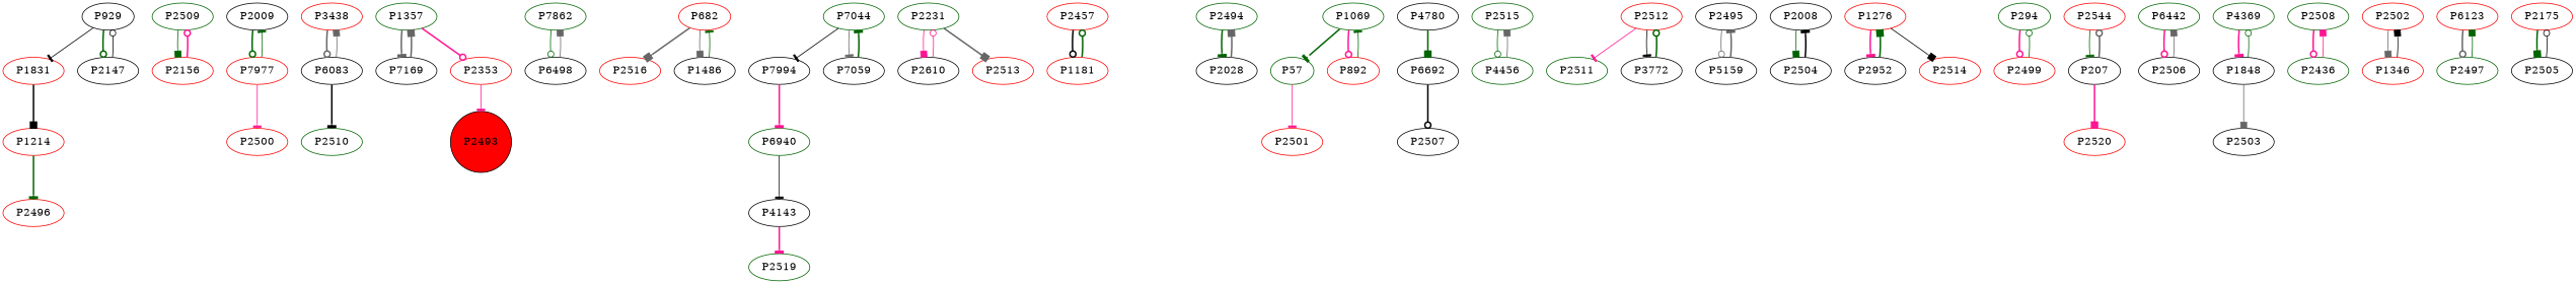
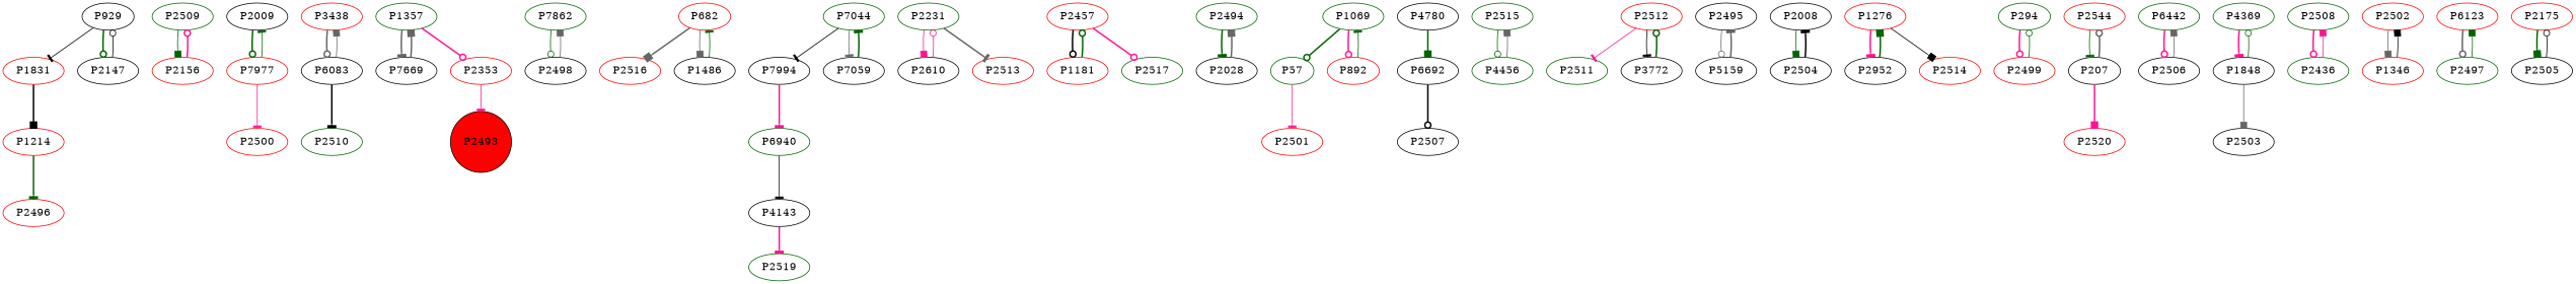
  digraph {
    node [color=black]
    edge [arrowhead=tee color=darkgreen style=bold]
    P1831 [color=red]
    P1214 [color=red]
    P2496 [color=red]
    P2509 [color=darkgreen]
    P2156 [color=red]
    n6 [label=P2009]
    P7977 [color=red]
    P2500 [color=red]
    n9 [color=red label=P3438]
    P6083
    P2510 [color=darkgreen]
    P1357 [color=darkgreen]
-   P7169
+   P7169 [label=P7669]
    P2353 [color=red]
    P2493 [fillcolor=red shape=circle style=filled]
    P7862 [color=darkgreen]
-   P2498 [label=P6498]
+   P2498
    P682 [color=red]
    P2516 [color=red]
    P1486
    P6940 [color=darkgreen]
    P7994
    P4143
    P2519 [color=darkgreen]
    P2231 [color=darkgreen]
    P2610
    P2513 [color=red]
    P2457 [color=red]
    P1181 [color=red]
+   P2517 [color=darkgreen]
    P2494 [color=darkgreen]
    P2028
    P1069 [color=darkgreen]
    P57 [color=darkgreen]
    P892 [color=red]
    P2501 [color=red]
    P4780
    P6692
    P2507
    P2515 [color=darkgreen]
    P4456 [color=darkgreen]
    P2512 [color=red]
    P2511 [color=darkgreen]
    P3772
    P2495
    P5159
    P2008
    P2504
    P929
    P2147
    P1276 [color=red]
    P2952
    P2514 [color=red]
    P294 [color=darkgreen]
    P2499 [color=red]
    P2544 [color=red]
    P207
    P2520 [color=red]
    P6442 [color=darkgreen]
    P2506
    P4369 [color=darkgreen]
    P1848
    P2503
    P2508 [color=darkgreen]
    P2436 [color=darkgreen]
    P7044 [color=darkgreen]
    P7059
    P2502 [color=red]
    P1346 [color=red]
    P6123 [color=red]
    P2497 [color=darkgreen]
    P2175 [color=red]
    P2505
    P1831 -> P1214 [arrowhead=box color=black]
    P1214 -> P2496
    P2509 -> P2156 [arrowhead=box style=solid]
    P2156 -> P2509 [arrowhead=odot color=deeppink]
    n6 -> P7977 [arrowhead=odot]
    P7977 -> n6 [style=solid]
    P7977 -> P2500 [color=deeppink style=solid]
    n9 -> P6083 [arrowhead=odot color=gray40]
    P6083 -> n9 [arrowhead=box color=gray40 style=solid]
    P6083 -> P2510 [color=black]
    P1357 -> P7169 [color=gray40]
    P1357 -> P2353 [arrowhead=odot color=deeppink]
    P7169 -> P1357 [arrowhead=box color=gray40]
    P2353 -> P2493 [color=deeppink style=solid]
    P7862 -> P2498 [arrowhead=odot style=solid]
    P2498 -> P7862 [arrowhead=box color=gray40 style=solid]
    P682 -> P2516 [arrowhead=box color=gray40]
    P682 -> P1486 [arrowhead=box color=gray40 style=solid]
    P1486 -> P682 [style=solid]
    P6940 -> P4143 [color=black style=solid]
    P7994 -> P6940 [color=deeppink]
    P4143 -> P2519 [color=deeppink]
    P2231 -> P2610 [arrowhead=box color=deeppink style=solid]
-   P2231 -> P2513 [arrowhead=box color=gray40]
+   P2231 -> P2513 [color=gray40]
    P2610 -> P2231 [arrowhead=odot color=deeppink style=solid]
    P2457 -> P1181 [arrowhead=odot color=black]
+   P2457 -> P2517 [arrowhead=odot color=deeppink]
    P1181 -> P2457 [arrowhead=odot]
    P2494 -> P2028
    P2028 -> P2494 [arrowhead=box color=gray40]
-   P1069 -> P57
+   P1069 -> P57 [arrowhead=odot]
    P1069 -> P892 [arrowhead=odot color=deeppink]
    P57 -> P2501 [color=deeppink style=solid]
    P892 -> P1069 [style=solid]
    P4780 -> P6692 [arrowhead=box]
    P6692 -> P2507 [arrowhead=odot color=black]
    P2515 -> P4456 [arrowhead=odot style=solid]
    P4456 -> P2515 [arrowhead=box color=gray40 style=solid]
    P2512 -> P2511 [color=deeppink style=solid]
    P2512 -> P3772 [color=black style=solid]
    P3772 -> P2512 [arrowhead=odot]
    P2495 -> P5159 [arrowhead=odot color=gray40 style=solid]
    P5159 -> P2495 [color=gray40]
    P2008 -> P2504 [arrowhead=box style=solid]
    P2504 -> P2008 [color=black]
    P929 -> P1831 [color=black style=solid]
    P929 -> P2147 [arrowhead=odot]
    P2147 -> P929 [arrowhead=odot color=black style=solid]
    P1276 -> P2952 [color=deeppink]
    P1276 -> P2514 [arrowhead=box color=black style=solid]
    P2952 -> P1276 [arrowhead=box]
    P294 -> P2499 [arrowhead=odot color=deeppink]
    P2499 -> P294 [arrowhead=odot style=solid]
    P2544 -> P207 [style=solid]
    P207 -> P2544 [arrowhead=odot color=gray40]
    P207 -> P2520 [arrowhead=box color=deeppink]
    P6442 -> P2506 [arrowhead=odot color=deeppink]
    P2506 -> P6442 [arrowhead=box color=gray40 style=solid]
    P4369 -> P1848 [color=deeppink]
    P1848 -> P4369 [arrowhead=odot style=solid]
    P1848 -> P2503 [arrowhead=box color=gray40 style=solid]
    P2508 -> P2436 [arrowhead=odot color=deeppink]
    P2436 -> P2508 [arrowhead=box color=deeppink style=solid]
    P7044 -> P7994 [color=black style=solid]
    P7044 -> P7059 [color=gray40 style=solid]
    P7059 -> P7044
    P2502 -> P1346 [arrowhead=box color=gray40 style=solid]
    P1346 -> P2502 [arrowhead=box color=black style=solid]
    P6123 -> P2497 [arrowhead=odot color=gray40]
    P2497 -> P6123 [arrowhead=box style=solid]
    P2175 -> P2505 [arrowhead=box]
    P2505 -> P2175 [arrowhead=odot color=black style=solid]
  }
